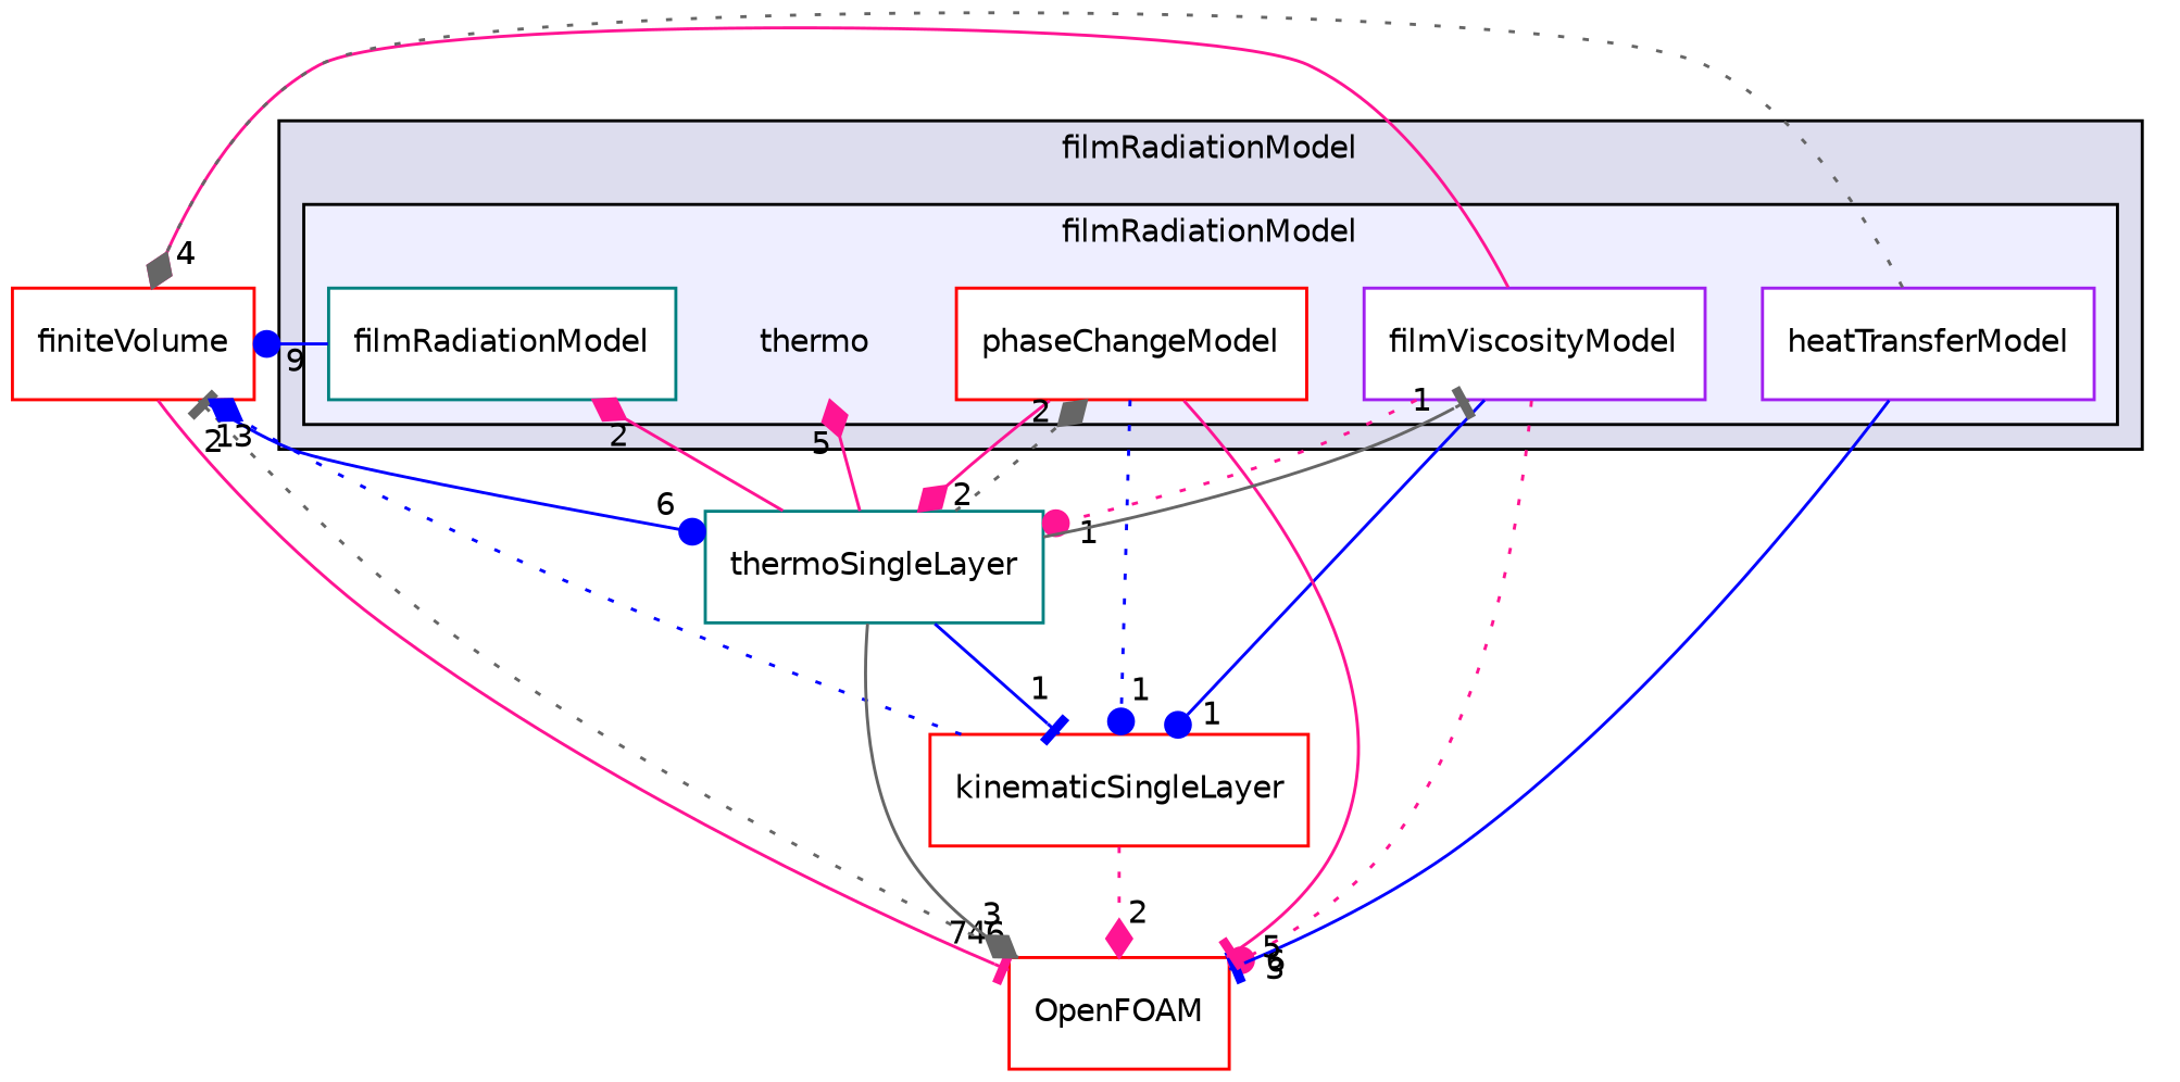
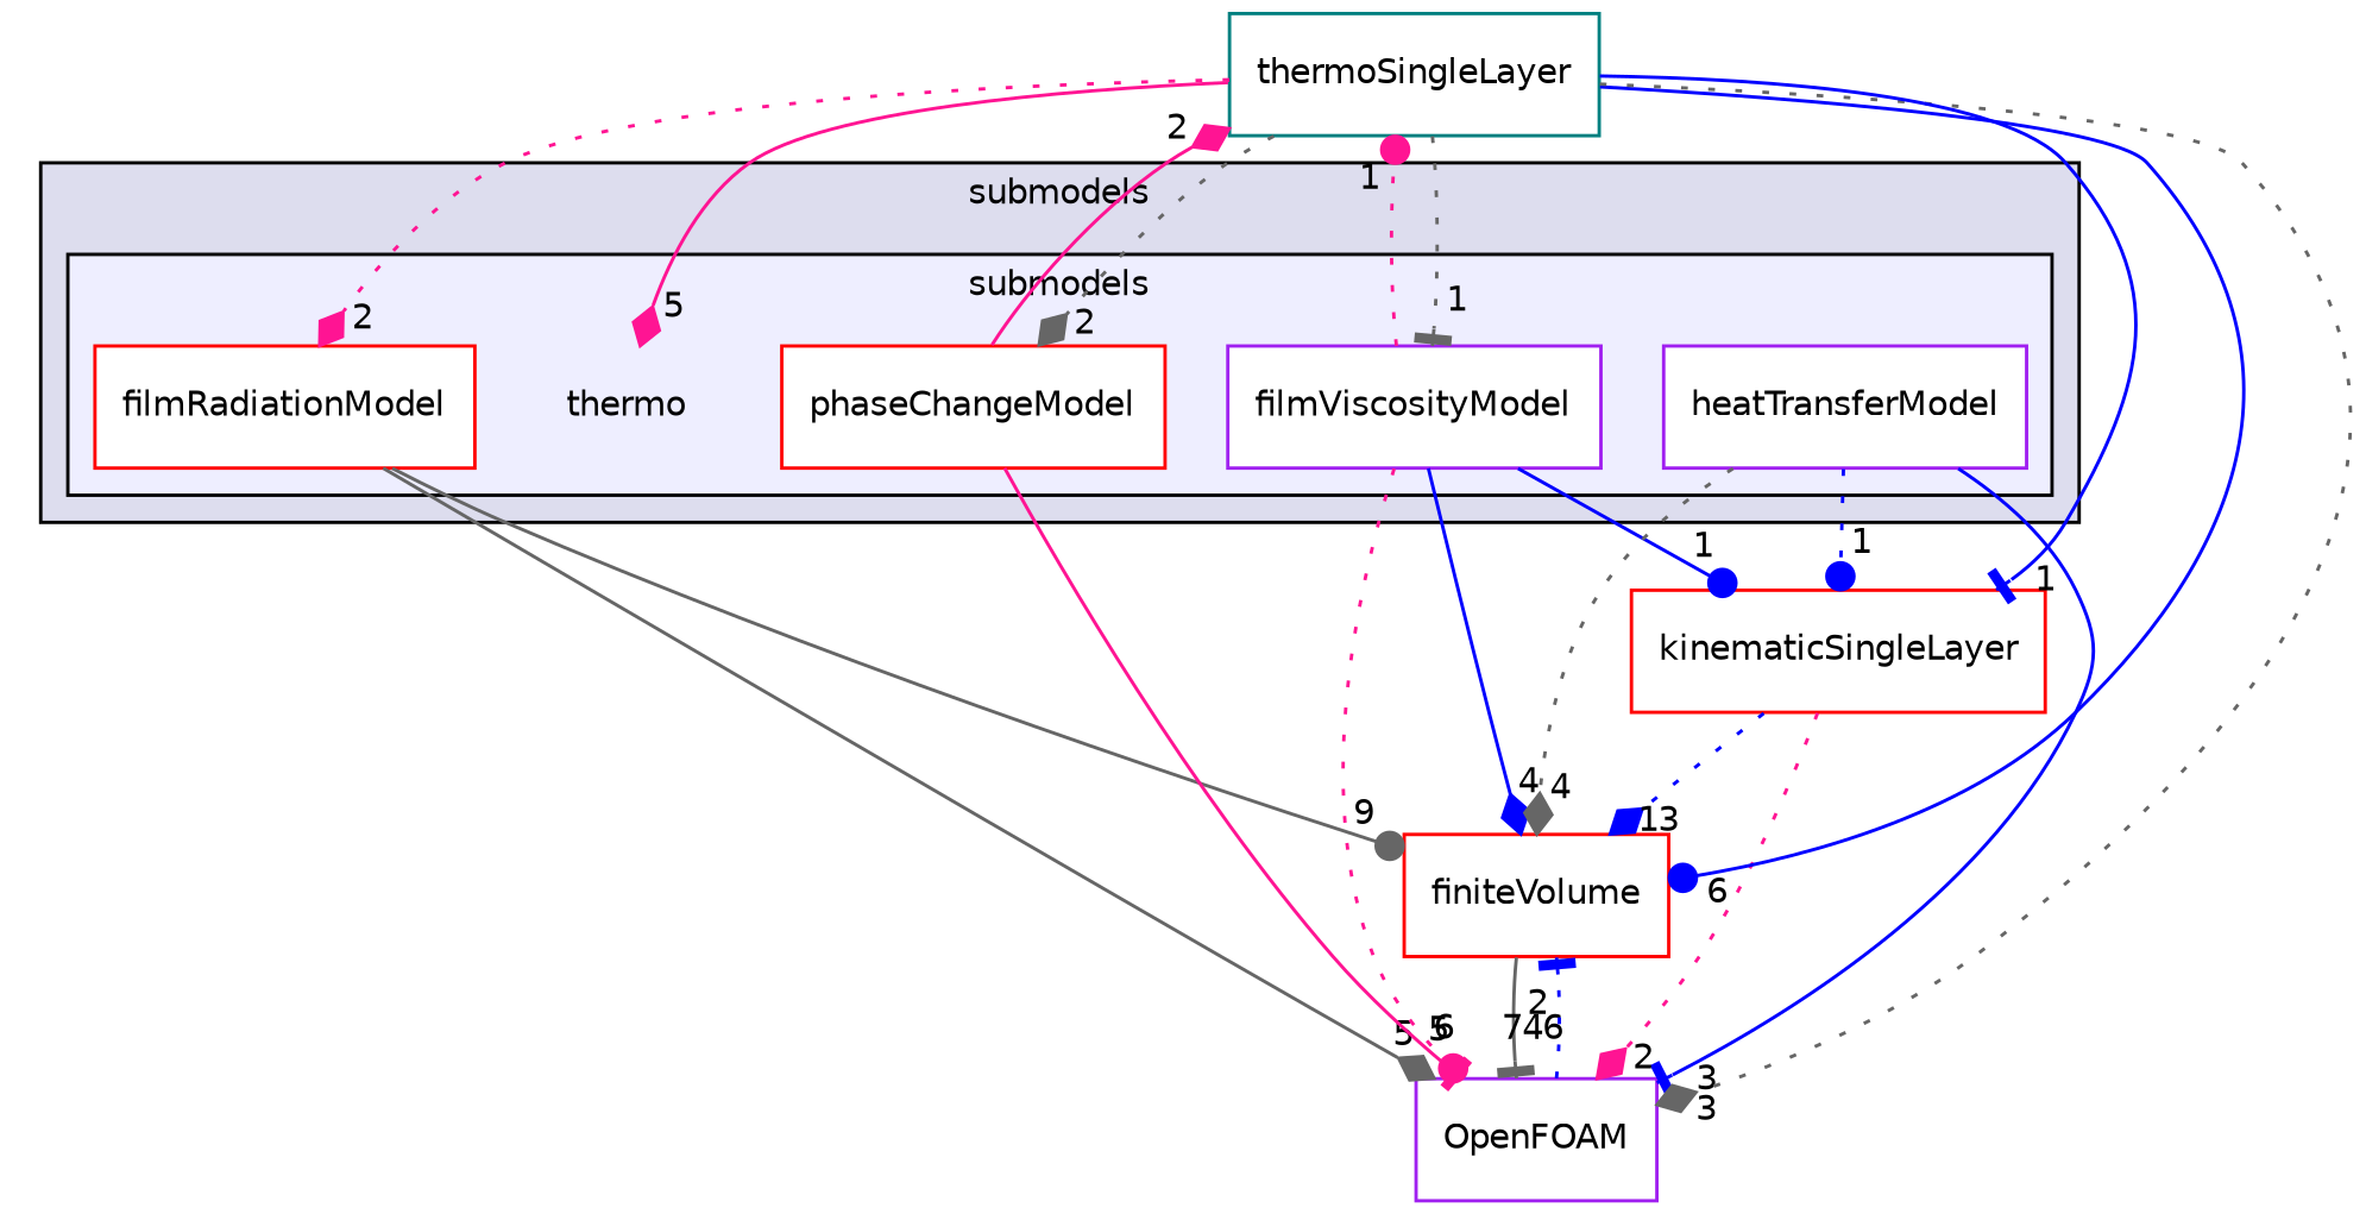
  digraph {
    compound=true
    node [fontname=Helvetica fontsize=10 shape=box color=red]
    edge [headlabel=1 labeldistance=1.5 labelfontname=Helvetica labelfontsize=10 color=blue style=solid arrowhead=diamond]
    n1 [label=thermo shape=plaintext color=purple]
-   n2 [color=teal fillcolor=white label=filmRadiationModel style=filled]
+   n2 [fillcolor=white label=filmRadiationModel style=filled]
    n3 [color=purple fillcolor=white label=filmViscosityModel style=filled]
    n4 [color=purple fillcolor=white label=heatTransferModel style=filled]
    n5 [fillcolor=white label=phaseChangeModel style=filled]
    n6 [label=finiteVolume]
-   n7 [label=OpenFOAM]
+   n7 [color=purple label=OpenFOAM]
    n8 [label=kinematicSingleLayer]
    n9 [label=thermoSingleLayer color=teal]
    subgraph cluster_1 {
      bgcolor="#ddddee"
      fontname=Helvetica
      fontsize=10
-     label=filmRadiationModel
+     label=submodels
      pencolor=black
      subgraph cluster_2 {
        bgcolor="#eeeeff"
        fontname=Helvetica
        fontsize=10
        pencolor=black
        n1
        n2
        n3
        n4
        n5
      }
    }
-   n2 -> n6 [headlabel=9 arrowhead=dot]
-   n3 -> n6 [headlabel=4 color=deeppink]
+   n2 -> n6 [headlabel=9 color=gray40 arrowhead=dot]
+   n2 -> n7 [headlabel=5 color=gray40]
+   n3 -> n6 [headlabel=4]
    n3 -> n7 [headlabel=6 color=deeppink style=dotted arrowhead=dot]
    n3 -> n8 [arrowhead=dot]
    n3 -> n9 [color=deeppink style=dotted arrowhead=dot]
    n4 -> n6 [headlabel=4 color=gray40 style=dotted]
    n4 -> n7 [headlabel=3 arrowhead=tee]
-   n5 -> n8 [style=dotted arrowhead=dot]
+   n4 -> n8 [style=dotted arrowhead=dot]
    n5 -> n7 [headlabel=5 color=deeppink arrowhead=tee]
    n5 -> n9 [headlabel=2 color=deeppink]
-   n6 -> n7 [headlabel=746 color=deeppink arrowhead=tee]
-   n7 -> n6 [headlabel=2 color=gray40 style=dotted arrowhead=tee]
+   n6 -> n7 [headlabel=746 color=gray40 arrowhead=tee]
+   n7 -> n6 [headlabel=2 style=dotted arrowhead=tee]
    n8 -> n6 [headlabel=13 style=dotted]
    n8 -> n7 [headlabel=2 color=deeppink style=dotted]
    n9 -> n1 [headlabel=5 color=deeppink]
-   n9 -> n2 [headlabel=2 color=deeppink]
-   n9 -> n3 [color=gray40 arrowhead=tee]
+   n9 -> n2 [headlabel=2 color=deeppink style=dotted]
+   n9 -> n3 [color=gray40 style=dotted arrowhead=tee]
    n9 -> n5 [headlabel=2 color=gray40 style=dotted]
-   n6 -> n9 [headlabel=6 arrowhead=dot]
-   n9 -> n7 [headlabel=3 color=gray40]
+   n9 -> n6 [headlabel=6 arrowhead=dot]
+   n9 -> n7 [headlabel=3 color=gray40 style=dotted]
    n9 -> n8 [arrowhead=tee]
  }
